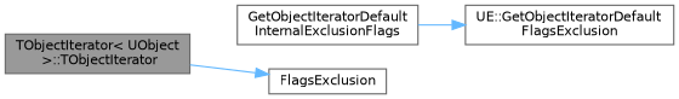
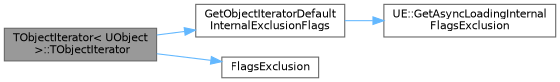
  digraph {
    rankdir=LR
    node [color=grey40 fillcolor=white fontname=Helvetica fontsize=10 shape=box style=filled]
    edge [color=steelblue1 fontname=Helvetica fontsize=10 labelfontname=Helvetica labelfontsize=10 style=solid]
    n1 [color=gray40 fillcolor=grey60 fontcolor=black height=0.2 label="TObjectIterator\< UObject\l \>::TObjectIterator" width=0.4]
    n2 [height=0.2 label="GetObjectIteratorDefault\lInternalExclusionFlags" width=0.4]
    n3 [height=0.2 label=FlagsExclusion width=0.4]
-   n4 [height=0.2 label="UE::GetObjectIteratorDefault\lFlagsExclusion" width=0.4]
+   n4 [height=0.2 label="UE::GetAsyncLoadingInternal\lFlagsExclusion" width=0.4]
+   n1 -> n2
    n1 -> n3
    n2 -> n4
  }
